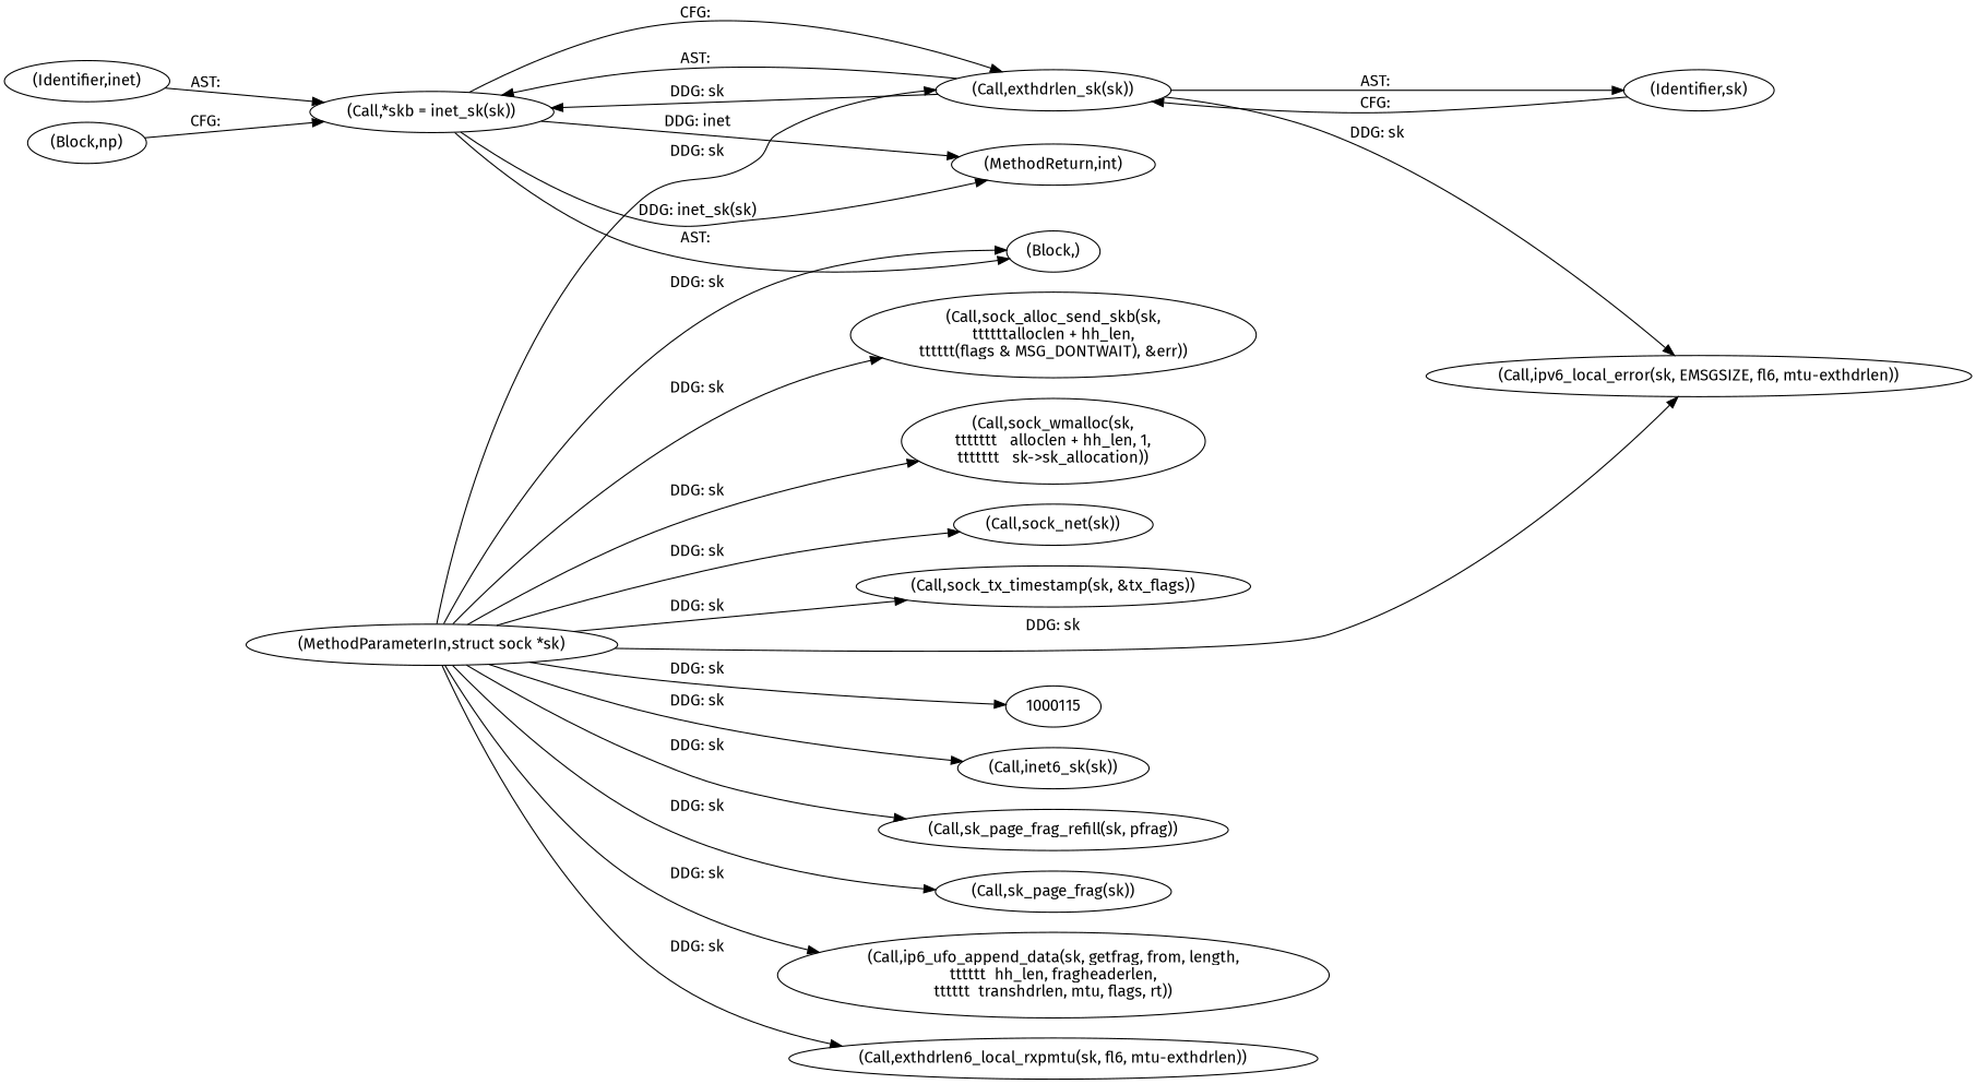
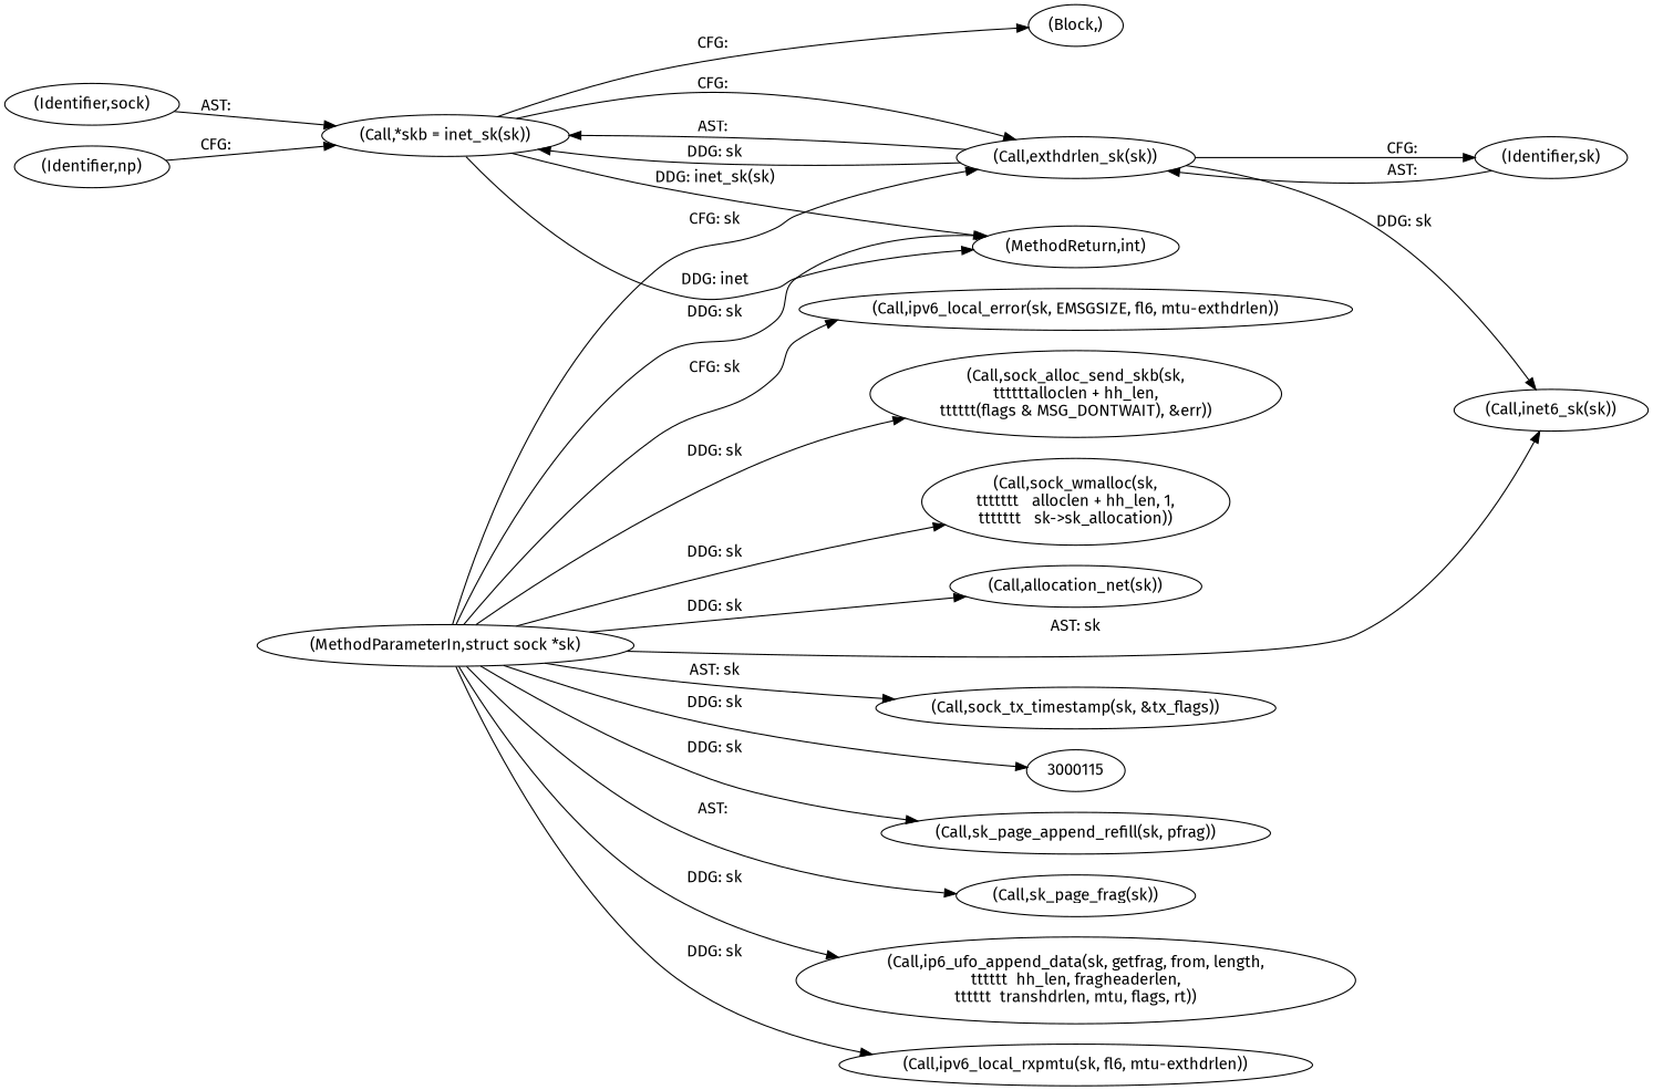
  digraph {
    fontname="Fira Sans"
    rankdir=LR
    node [fontname="Fira Sans"]
    edge [fontname="Fira Sans"]
    n1 [label="(Call,*skb = inet_sk(sk))"]
    n2 [label="(Call,exthdrlen_sk(sk))"]
    n3 [label="(MethodReturn,int)"]
    n4 [label="(Block,)"]
    n5 [label="(Identifier,sk)"]
    n6 [label="(Call,inet6_sk(sk))"]
    n7 [label="(MethodParameterIn,struct sock *sk)"]
-   n8 [label="(Call,sk_page_frag_refill(sk, pfrag))"]
+   n8 [label="(Call,sk_page_append_refill(sk, pfrag))"]
    n9 [label="(Call,sk_page_frag(sk))"]
    n10 [label="(Call,ip6_ufo_append_data(sk, getfrag, from, length,\n\t\t\t\t\t\t  hh_len, fragheaderlen,\n\t\t\t\t\t\t  transhdrlen, mtu, flags, rt))"]
-   n11 [label="(Call,exthdrlen6_local_rxpmtu(sk, fl6, mtu-exthdrlen))"]
+   n11 [label="(Call,ipv6_local_rxpmtu(sk, fl6, mtu-exthdrlen))"]
    n12 [label="(Call,ipv6_local_error(sk, EMSGSIZE, fl6, mtu-exthdrlen))"]
    n13 [label="(Call,sock_alloc_send_skb(sk,\n\t\t\t\t\t\talloclen + hh_len,\n\t\t\t\t\t\t(flags & MSG_DONTWAIT), &err))"]
    n14 [label="(Call,sock_wmalloc(sk,\n\t\t\t\t\t\t\t   alloclen + hh_len, 1,\n\t\t\t\t\t\t\t   sk->sk_allocation))"]
-   n15 [label="(Call,sock_net(sk))"]
+   n15 [label="(Call,allocation_net(sk))"]
    n16 [label="(Call,sock_tx_timestamp(sk, &tx_flags))"]
-   1000115
-   n18 [label="(Identifier,inet)"]
-   n19 [label="(Block,np)"]
+   1000115 [label=3000115]
+   n18 [label="(Identifier,sock)"]
+   n19 [label="(Identifier,np)"]
    n1 -> n2 [label="CFG: "]
    n1 -> n3 [label="DDG: inet_sk(sk)"]
    n1 -> n3 [label="DDG: inet"]
-   n1 -> n4 [label="AST: "]
+   n1 -> n4 [label="CFG: "]
    n2 -> n1 [label="AST: "]
    n2 -> n1 [label="DDG: sk"]
-   n2 -> n5 [label="AST: "]
-   n2 -> n12 [label="DDG: sk"]
-   n5 -> n2 [label="CFG: "]
-   n7 -> n2 [label="DDG: sk"]
-   n7 -> n4 [label="DDG: sk"]
-   n7 -> n6 [label="DDG: sk"]
+   n2 -> n5 [label="CFG: "]
+   n2 -> n6 [label="DDG: sk"]
+   n5 -> n2 [label="AST: "]
+   n7 -> n2 [label="CFG: sk"]
+   n7 -> n3 [label="DDG: sk"]
+   n7 -> n6 [label="AST: sk"]
    n7 -> n8 [label="DDG: sk"]
-   n7 -> n9 [label="DDG: sk"]
+   n7 -> n9 [label="AST: "]
    n7 -> n10 [label="DDG: sk"]
    n7 -> n11 [label="DDG: sk"]
-   n7 -> n12 [label="DDG: sk"]
+   n7 -> n12 [label="CFG: sk"]
    n7 -> n13 [label="DDG: sk"]
    n7 -> n14 [label="DDG: sk"]
    n7 -> n15 [label="DDG: sk"]
-   n7 -> n16 [label="DDG: sk"]
+   n7 -> n16 [label="AST: sk"]
    n7 -> 1000115 [label="DDG: sk"]
    n18 -> n1 [label="AST: "]
    n19 -> n1 [label="CFG: "]
  }
